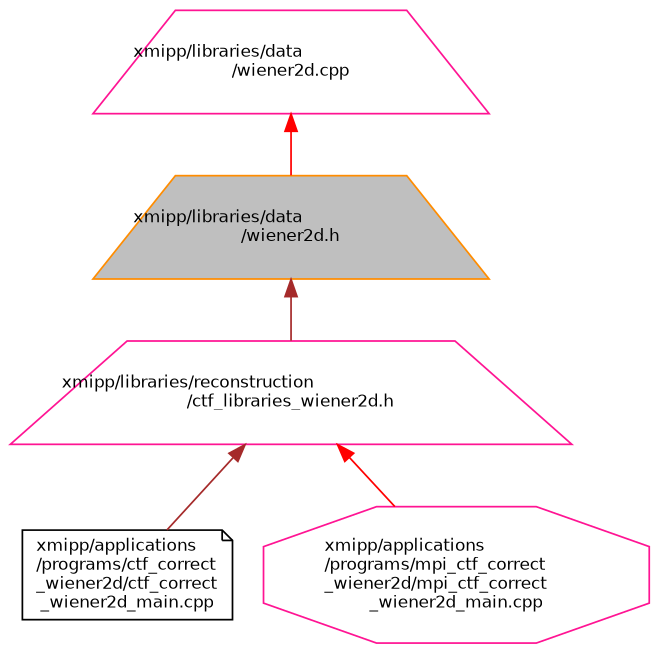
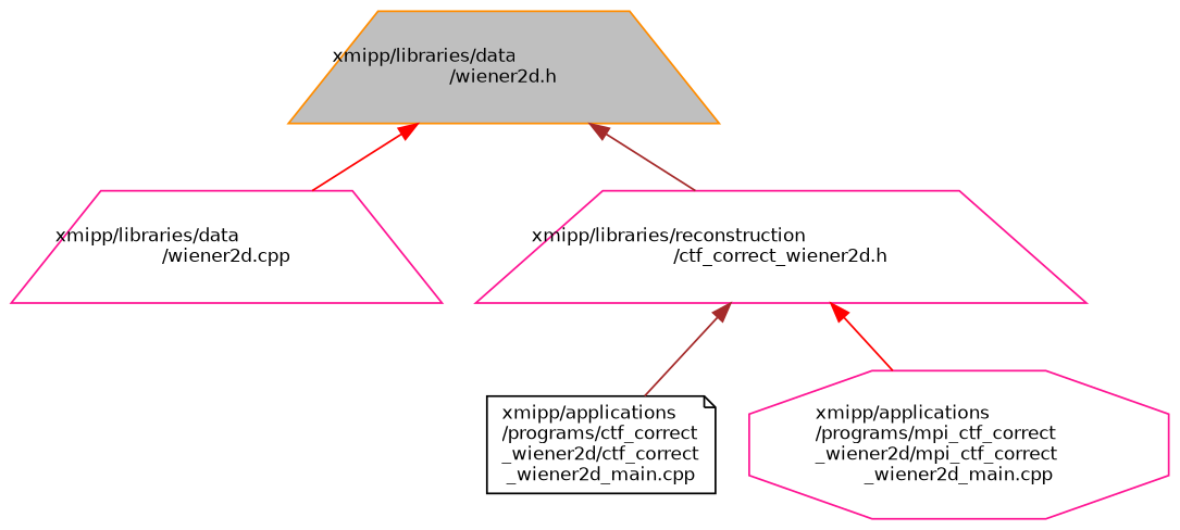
  digraph {
    node [color=deeppink fillcolor=white fontname=Helvetica fontsize=10 shape=trapezium style=filled]
    edge [color=red dir=back fontname=Helvetica fontsize=10 labelfontname=Helvetica labelfontsize=10 style=solid]
    n1 [color=darkorange fillcolor=grey75 fontcolor=black height=0.2 label="xmipp/libraries/data\l/wiener2d.h" width=0.4]
    n2 [height=0.2 label="xmipp/libraries/data\l/wiener2d.cpp" width=0.4]
-   n3 [height=0.2 label="xmipp/libraries/reconstruction\l/ctf_libraries_wiener2d.h" width=0.4]
+   n3 [height=0.2 label="xmipp/libraries/reconstruction\l/ctf_correct_wiener2d.h" width=0.4]
    n4 [color=black height=0.2 label="xmipp/applications\l/programs/ctf_correct\l_wiener2d/ctf_correct\l_wiener2d_main.cpp" shape=note width=0.4]
    n5 [height=0.2 label="xmipp/applications\l/programs/mpi_ctf_correct\l_wiener2d/mpi_ctf_correct\l_wiener2d_main.cpp" shape=octagon width=0.4]
-   n2 -> n1
+   n1 -> n2
    n1 -> n3 [color=brown]
    n3 -> n4 [color=brown]
    n3 -> n5
  }
